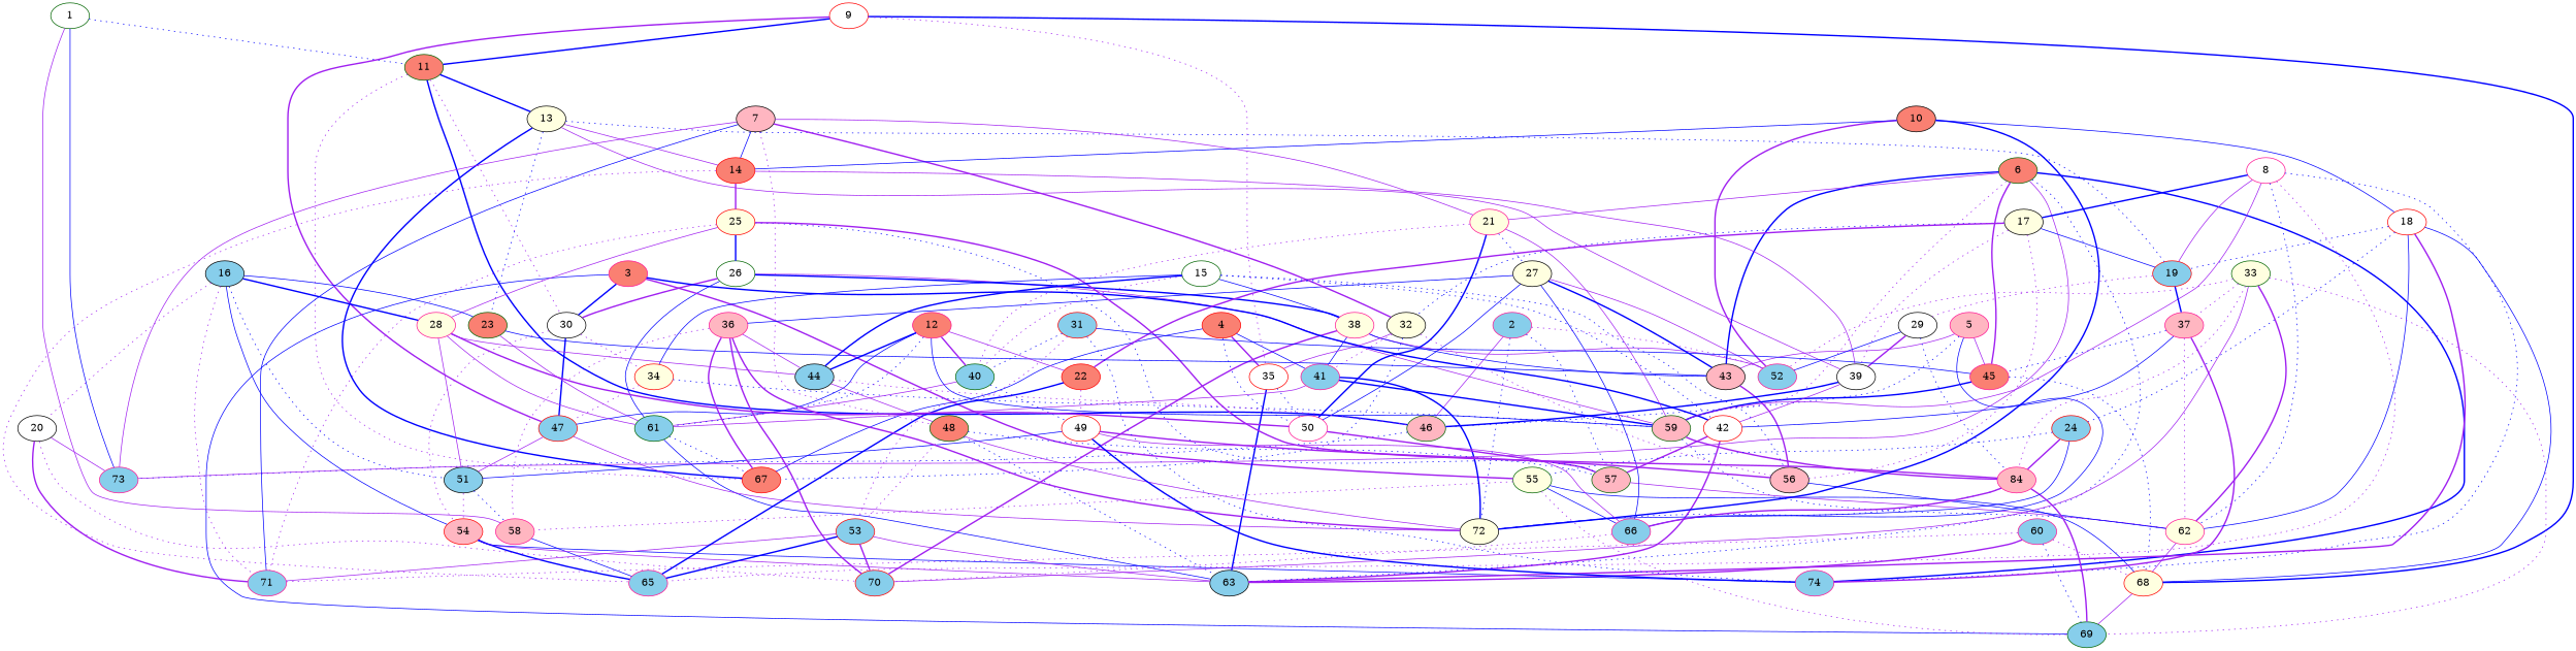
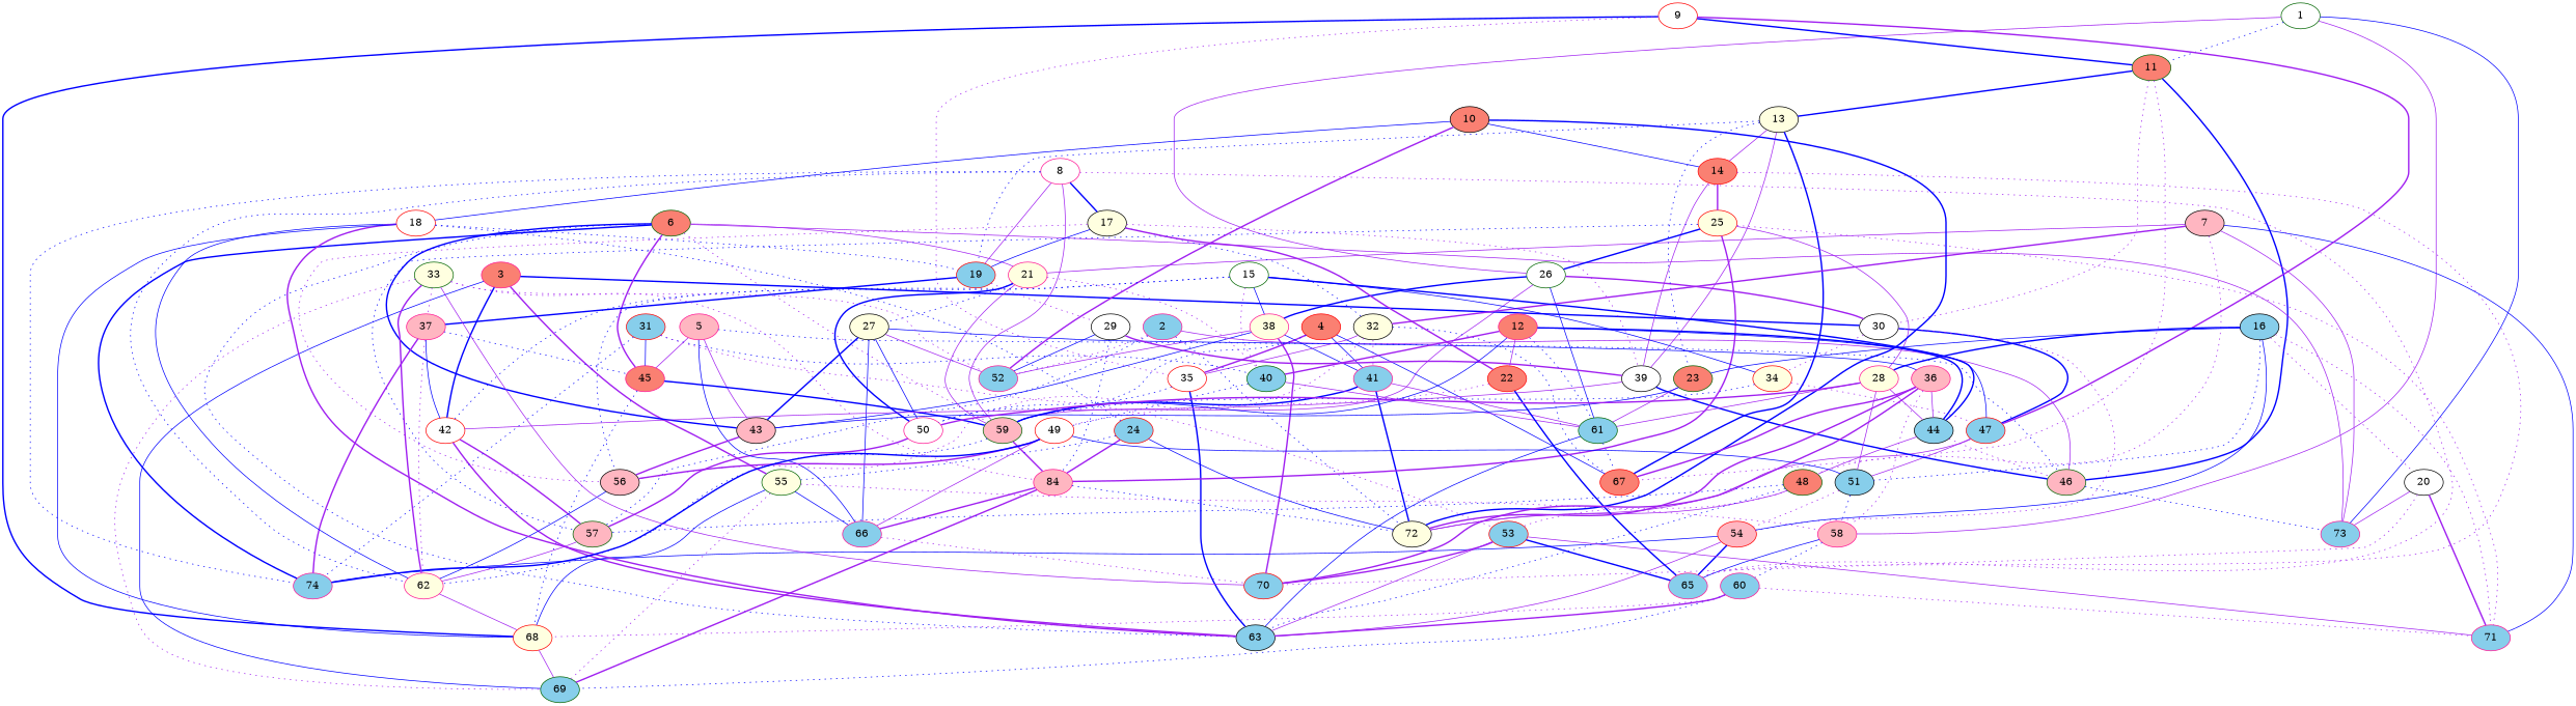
  graph {
    node [color=deeppink fillcolor=skyblue style=filled]
    edge [color=purple style=solid weight=1.0]
    1 [color=darkgreen fillcolor=white]
    11 [color=darkgreen fillcolor=salmon]
    26 [color=darkgreen fillcolor=white]
    58 [fillcolor=lightpink]
    73
    46 [color=darkgreen fillcolor=lightpink]
    30 [color=black fillcolor=white]
    67 [color=red fillcolor=salmon]
    13 [color=black fillcolor=lightyellow]
    59 [color=darkgreen fillcolor=lightpink]
    61 [color=darkgreen]
    38 [fillcolor=lightyellow]
    65
    60
    2
    52
    57 [color=darkgreen fillcolor=lightpink]
    72 [color=black fillcolor=lightyellow]
    62 [fillcolor=lightyellow]
    3 [fillcolor=salmon]
    42 [color=red fillcolor=white]
    55 [color=darkgreen fillcolor=lightyellow]
    69 [color=darkgreen]
    47 [color=red]
    34 [color=red fillcolor=lightyellow]
    54 [color=red fillcolor=lightpink]
    63 [color=black]
    66
    68 [color=red fillcolor=lightyellow]
    4 [color=red fillcolor=salmon]
    35 [color=red fillcolor=white]
    41
    50 [fillcolor=white]
    5 [fillcolor=lightpink]
    43 [color=black fillcolor=lightpink]
    45 [fillcolor=salmon]
    56 [color=black fillcolor=lightpink]
    70 [color=red]
    6 [color=darkgreen fillcolor=salmon]
    21 [fillcolor=lightyellow]
    74
    40 [color=darkgreen]
    27 [color=black fillcolor=lightyellow]
    n44 [fillcolor=lightpink label=84]
    7 [color=black fillcolor=lightpink]
    14 [color=red fillcolor=salmon]
    32 [color=black fillcolor=lightyellow]
    48 [color=darkgreen fillcolor=salmon]
    71
    39 [color=black fillcolor=white]
    25 [color=red fillcolor=lightyellow]
    53 [color=red]
    8 [fillcolor=white]
    17 [color=black fillcolor=lightyellow]
    19 [color=red]
    22 [color=red fillcolor=salmon]
    29 [color=black fillcolor=white]
    37 [fillcolor=lightpink]
    9 [color=red fillcolor=white]
    51 [color=black]
    10 [color=black fillcolor=salmon]
    18 [color=red fillcolor=white]
    24 [color=red]
    23 [color=darkgreen fillcolor=salmon]
    12 [fillcolor=salmon]
    44 [color=black]
    49 [color=red fillcolor=white]
    28 [fillcolor=lightyellow]
    15 [color=darkgreen fillcolor=white]
    16 [color=black]
    20 [color=black fillcolor=white]
    36 [fillcolor=lightpink]
    31 [color=red]
    33 [color=darkgreen fillcolor=lightyellow]
    1 -- 11 [color=blue style=dotted]
+   1 -- 26
    1 -- 58
    1 -- 73 [color=blue]
    11 -- 46 [color=blue style=bold]
    11 -- 30 [style=dotted]
    11 -- 67 [style=dotted]
    11 -- 13 [color=blue style=bold]
    26 -- 30 [style=bold]
    26 -- 59
    26 -- 61 [color=blue]
    26 -- 38 [color=blue style=bold]
    58 -- 65 [color=blue]
+   58 -- 60 [color=blue style=dotted]
    46 -- 73 [color=blue style=dotted]
    30 -- 47 [color=blue style=bold]
    30 -- 34 [style=dotted]
    30 -- 54 [style=dotted]
    13 -- 67 [color=blue style=bold]
    13 -- 14
    13 -- 39
    13 -- 19 [color=blue style=dotted]
    13 -- 23 [color=blue style=dotted]
    59 -- 62 [color=blue style=dotted]
    59 -- n44 [style=bold]
    61 -- 67 [color=blue style=dotted]
    61 -- 63 [color=blue]
    38 -- 52
    38 -- 41 [color=blue]
    38 -- 43 [color=blue]
    38 -- 70 [style=bold]
    60 -- 69 [color=blue style=dotted]
    60 -- 63 [style=bold]
    60 -- 68 [style=dotted weight=2.0]
    60 -- 71 [style=dotted]
    2 -- 46
    2 -- 52 [style=dotted]
    2 -- 57 [color=blue style=dotted]
    2 -- 72 [color=blue style=dotted]
    57 -- 62
    62 -- 68
    3 -- 30 [color=blue style=bold]
    3 -- 42 [color=blue style=bold]
    3 -- 55 [style=bold]
    3 -- 69 [color=blue]
    42 -- 57 [style=bold]
    42 -- 63 [style=bold]
    55 -- 58 [style=dotted]
    55 -- 69 [style=dotted]
    55 -- 66 [color=blue]
    55 -- 68 [color=blue]
    47 -- 72
    47 -- 51
    34 -- 59 [color=blue style=dotted]
    34 -- 47 [style=dotted]
    54 -- 65 [color=blue style=bold]
    54 -- 63
    54 -- 74 [color=blue]
    66 -- 70 [style=dotted]
    68 -- 69
    4 -- 67 [color=blue]
    4 -- 35 [style=bold]
    4 -- 41 [color=blue]
    4 -- 50 [color=blue style=dotted]
    35 -- 63 [color=blue style=bold weight=2.0]
    35 -- 50 [color=blue style=dotted]
    41 -- 59 [color=blue style=bold]
    41 -- 61
    41 -- 72 [color=blue style=bold]
    50 -- 57 [style=bold]
    5 -- 46 [color=blue style=dotted]
    5 -- 66 [color=blue]
    5 -- 43
    5 -- 45
    43 -- 56 [style=bold]
    45 -- 59 [color=blue style=bold]
    45 -- 68 [color=blue style=dotted]
    56 -- 62 [color=blue]
    6 -- 73 [weight=2.0]
    6 -- 59 [style=dotted]
    6 -- 63 [color=blue style=dotted]
    6 -- 43 [color=blue style=bold]
    6 -- 45 [style=bold]
    6 -- 21
    6 -- 74 [color=blue style=bold]
    21 -- 59
    21 -- 50 [color=blue style=bold]
    21 -- 40 [style=dotted]
    21 -- 27 [color=blue style=dotted]
    40 -- 61
    40 -- 49 [color=blue style=dotted]
    27 -- 52
    27 -- 66 [color=blue]
    27 -- 50 [color=blue]
    27 -- 43 [color=blue style=bold]
    27 -- 36 [color=blue]
    n44 -- 72 [color=blue style=dotted]
    n44 -- 69 [style=bold]
    n44 -- 66 [style=bold]
    7 -- 73
    7 -- 21
-   7 -- 14 [color=blue]
    7 -- 32 [style=bold]
    7 -- 48 [style=dotted]
    7 -- 71 [color=blue]
    14 -- 65 [style=dotted]
    14 -- 39
    14 -- 25 [style=bold]
    32 -- 67 [color=blue style=dotted]
    32 -- 35
    32 -- 41 [style=dotted]
    32 -- 56 [style=dotted]
    48 -- 57 [color=blue style=dotted]
    48 -- 72
    48 -- 63 [color=blue style=dotted]
    48 -- 53 [style=dotted]
    39 -- 46 [color=blue style=bold]
    39 -- 42
    25 -- 26 [color=blue style=bold]
    25 -- 57 [color=blue style=dotted]
    25 -- n44 [style=bold]
    25 -- 71 [style=dotted]
    25 -- 28
    53 -- 65 [color=blue style=bold]
    53 -- 63
    53 -- 70 [style=bold]
    53 -- 71
    8 -- 59
    8 -- 65 [style=dotted]
    8 -- 62 [color=blue style=dotted]
    8 -- 74 [color=blue style=dotted]
    8 -- 17 [color=blue style=bold]
    8 -- 19
    17 -- 56 [style=dotted]
    17 -- 32 [color=blue style=dotted]
    17 -- 39 [style=dotted]
    17 -- 19 [color=blue]
    17 -- 22 [style=bold]
    19 -- 29 [style=dotted]
    19 -- 37 [color=blue style=bold]
    22 -- 65 [color=blue style=bold]
    22 -- 49 [style=dotted]
    29 -- 52 [color=blue]
    29 -- n44 [color=blue style=dotted]
    29 -- 39 [style=bold]
    37 -- 62 [style=dotted]
    37 -- 42 [color=blue]
    37 -- 45 [color=blue style=dotted]
    37 -- 74 [style=bold]
    9 -- 11 [color=blue style=bold]
    9 -- 47 [style=bold]
    9 -- 68 [color=blue style=bold]
    9 -- 35 [style=dotted]
    51 -- 58 [color=blue style=dotted]
    51 -- 54 [style=dotted]
    10 -- 52 [style=bold]
    10 -- 72 [color=blue style=bold]
    10 -- 14 [color=blue]
    10 -- 18 [color=blue]
    18 -- 62 [color=blue]
    18 -- 63 [style=bold]
    18 -- 68 [color=blue]
    18 -- 19 [color=blue style=dotted]
    18 -- 24 [color=blue style=dotted]
    24 -- 72 [color=blue]
    24 -- 55 [color=blue style=dotted]
    24 -- n44 [style=bold]
    23 -- 61
    23 -- 43 [color=blue]
    12 -- 59 [color=blue]
    12 -- 61 [color=blue style=dotted]
    12 -- 47 [color=blue]
    12 -- 40 [style=bold]
    12 -- 22
    12 -- 44 [color=blue style=bold]
    44 -- 46 [style=dotted]
    44 -- 48
    49 -- 66
    49 -- 56 [style=bold]
    49 -- 74 [color=blue style=bold]
    49 -- 51 [color=blue]
    28 -- 61
    28 -- 50 [style=bold]
    28 -- 51
    28 -- 44
    15 -- 38 [color=blue]
    15 -- 42 [color=blue style=dotted]
    15 -- 34 [color=blue]
    15 -- 56 [color=blue style=dotted]
    15 -- 40 [style=dotted]
    15 -- 44 [color=blue style=bold]
    16 -- 54 [color=blue]
    16 -- 71 [style=dotted]
    16 -- 51 [color=blue style=dotted]
    16 -- 23 [color=blue]
    16 -- 28 [color=blue style=bold]
    16 -- 20 [style=dotted]
    20 -- 73
    20 -- 70 [style=dotted]
    20 -- 71 [style=bold]
    36 -- 58 [style=dotted]
    36 -- 67 [style=bold]
    36 -- 72 [style=bold]
    36 -- 70 [style=bold]
    36 -- 44
    31 -- 45 [color=blue]
    31 -- 74 [color=blue style=dotted]
    31 -- 40 [color=blue style=dotted]
    31 -- 53 [style=dotted]
    33 -- 52 [style=dotted]
    33 -- 62 [style=bold]
    33 -- 69 [style=dotted]
    33 -- 70
    33 -- n44 [style=dotted]
    33 -- 37 [style=dotted]
  }
